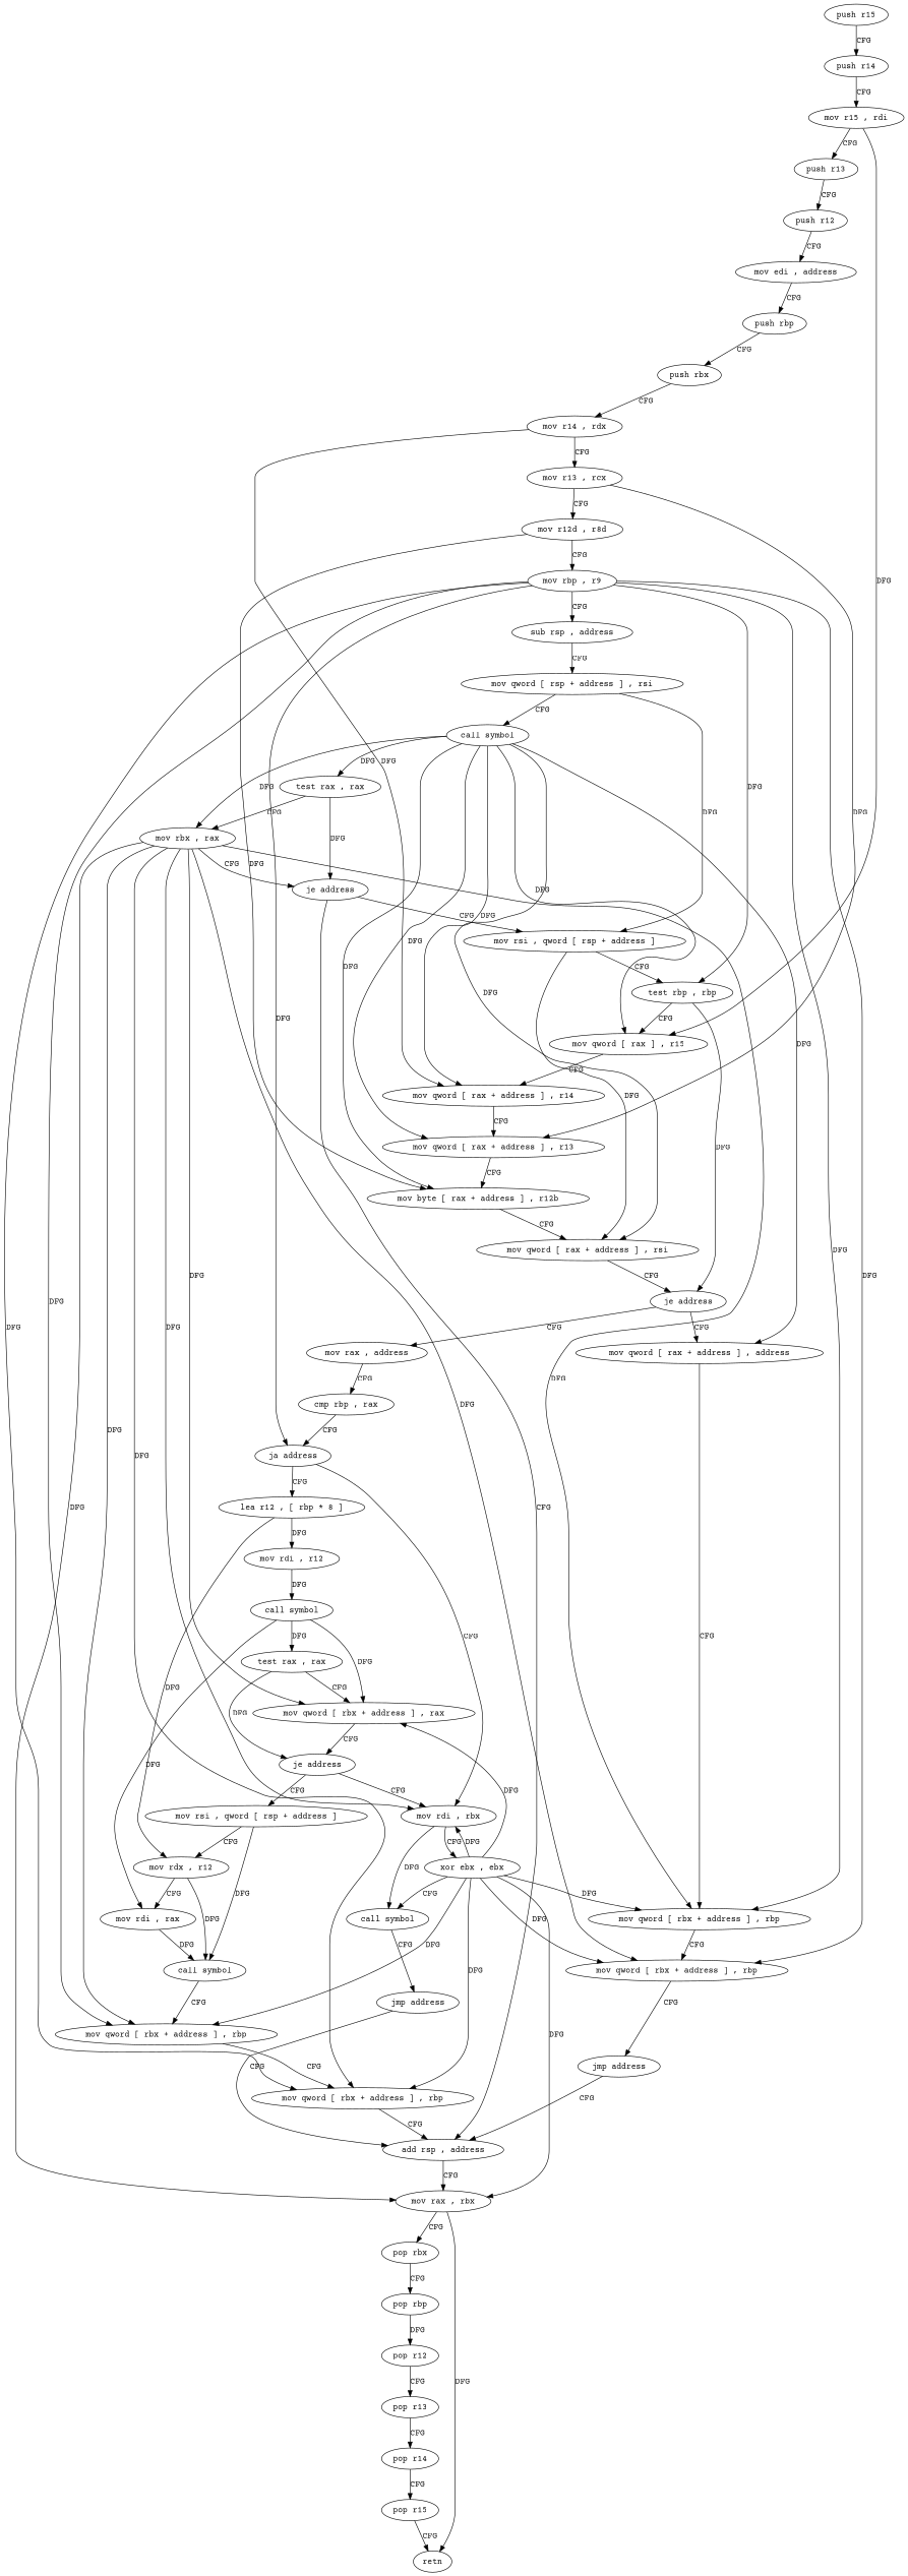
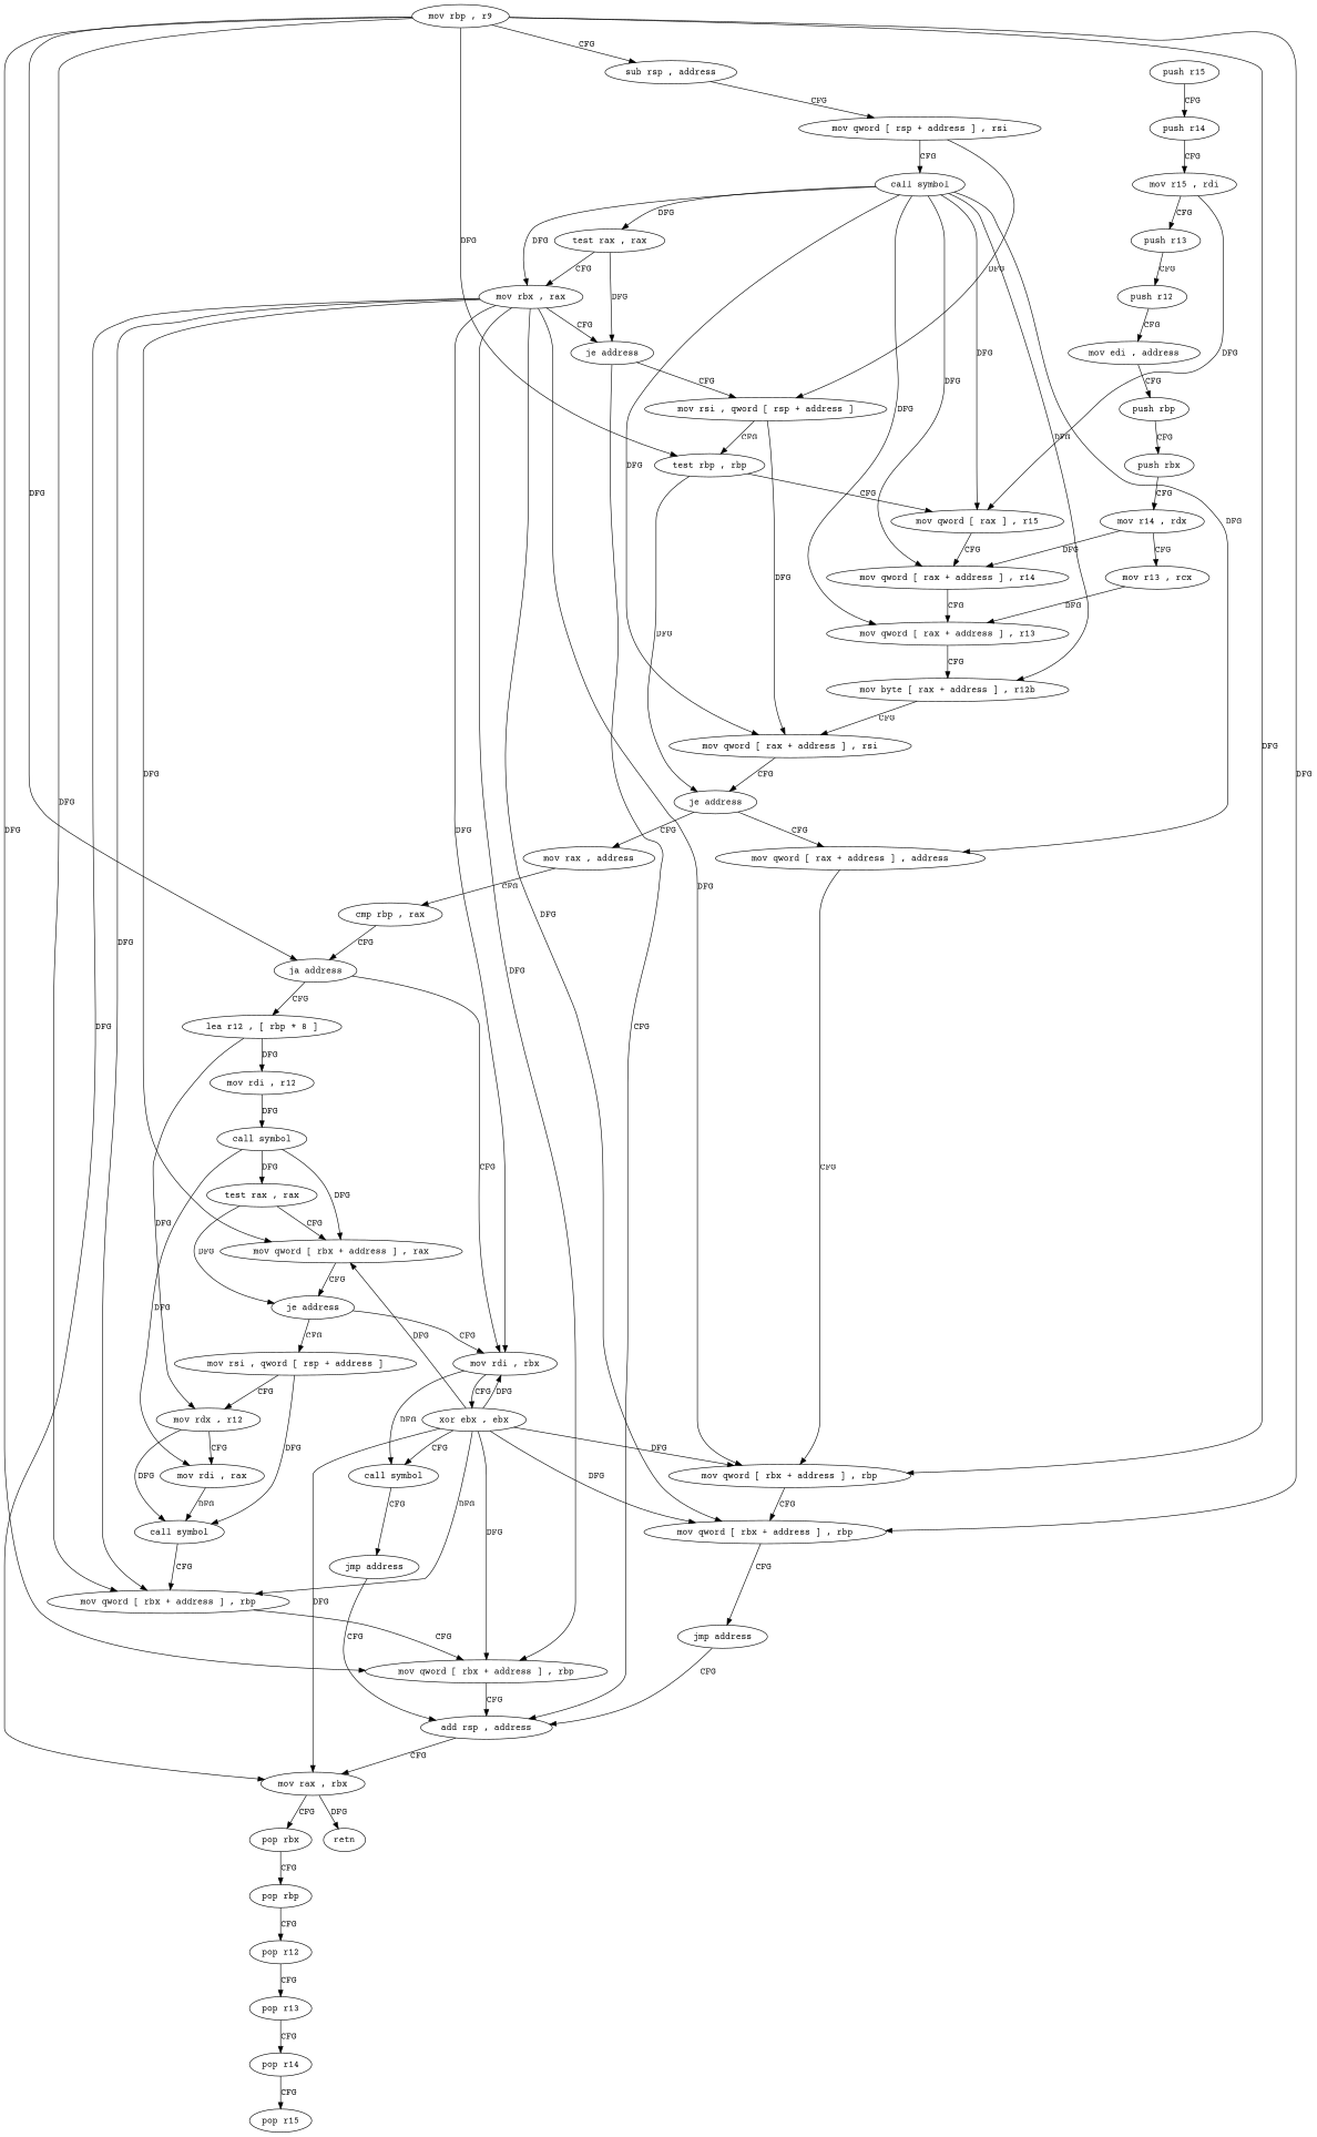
  digraph {
    fontname="Courier Prime"
    node [fontname="Courier Prime"]
    edge [fontname="Courier Prime"]
    n1 [label="push r15"]
    n2 [label="push r14"]
    n3 [label="mov r15 , rdi"]
    n4 [label="push r13"]
    n5 [label="mov qword [ rax ] , r15"]
    n6 [label="push r12"]
    n7 [label="mov qword [ rax + address ] , r14"]
    n8 [label="mov edi , address"]
    n9 [label="push rbp"]
    n10 [label="push rbx"]
    n11 [label="mov r14 , rdx"]
    n12 [label="mov r13 , rcx"]
-   n13 [label="mov r12d , r8d"]
    n14 [label="mov qword [ rax + address ] , r13"]
    n15 [label="mov rbp , r9"]
    n16 [label="mov byte [ rax + address ] , r12b"]
    n17 [label="sub rsp , address"]
    n18 [label="test rbp , rbp"]
    n19 [label="mov qword [ rbx + address ] , rbp"]
    n20 [label="mov qword [ rbx + address ] , rbp"]
    n21 [label="ja address"]
    n22 [label="mov qword [ rbx + address ] , rbp"]
    n23 [label="mov qword [ rbx + address ] , rbp"]
    n24 [label="mov qword [ rax + address ] , rsi"]
    n25 [label="mov qword [ rsp + address ] , rsi"]
    n26 [label="je address"]
    n27 [label="jmp address"]
    n28 [label="lea r12 , [ rbp * 8 ]"]
    n29 [label="mov rdi , rbx"]
    n30 [label="mov rdi , r12"]
    n31 [label="mov rdx , r12"]
    n32 [label="add rsp , address"]
    n33 [label="call symbol"]
    n34 [label="mov rsi , qword [ rsp + address ]"]
    n35 [label="test rax , rax"]
    n36 [label="mov rbx , rax"]
    n37 [label="mov qword [ rax + address ] , address"]
    n38 [label="je address"]
    n39 [label="mov rax , rbx"]
    n40 [label="mov qword [ rbx + address ] , rax"]
    n41 [label="pop rbx"]
    n42 [label=retn]
    n43 [label="xor ebx , ebx"]
    n44 [label="call symbol"]
    n45 [label="je address"]
    n46 [label="pop rbp"]
    n47 [label="pop r12"]
    n48 [label="pop r13"]
    n49 [label="pop r14"]
    n50 [label="pop r15"]
    n51 [label="mov rax , address"]
    n52 [label="cmp rbp , rax"]
    n53 [label="jmp address"]
    n54 [label="call symbol"]
    n55 [label="mov rdi , rax"]
    n56 [label="call symbol"]
    n57 [label="test rax , rax"]
    n58 [label="mov rsi , qword [ rsp + address ]"]
    n1 -> n2 [label=CFG]
    n2 -> n3 [label=CFG]
    n3 -> n4 [label=CFG]
    n3 -> n5 [label=DFG]
    n4 -> n6 [label=CFG]
    n5 -> n7 [label=CFG]
    n6 -> n8 [label=CFG]
    n7 -> n14 [label=CFG]
    n8 -> n9 [label=CFG]
    n9 -> n10 [label=CFG]
    n10 -> n11 [label=CFG]
    n11 -> n7 [label=DFG]
    n11 -> n12 [label=CFG]
-   n12 -> n13 [label=CFG]
    n12 -> n14 [label=DFG]
-   n13 -> n15 [label=CFG]
-   n13 -> n16 [label=DFG]
    n14 -> n16 [label=CFG]
    n15 -> n17 [label=CFG]
    n15 -> n18 [label=DFG]
    n15 -> n19 [label=DFG]
    n15 -> n20 [label=DFG]
    n15 -> n21 [label=DFG]
    n15 -> n22 [label=DFG]
    n15 -> n23 [label=DFG]
    n16 -> n24 [label=CFG]
    n17 -> n25 [label=CFG]
    n18 -> n5 [label=CFG]
    n18 -> n26 [label=DFG]
    n19 -> n20 [label=CFG]
    n20 -> n27 [label=CFG]
    n21 -> n28 [label=CFG]
    n21 -> n29 [label=CFG]
    n22 -> n23 [label=CFG]
    n23 -> n32 [label=CFG]
    n24 -> n26 [label=CFG]
    n25 -> n33 [label=CFG]
    n25 -> n34 [label=DFG]
    n26 -> n37 [label=CFG]
    n26 -> n51 [label=CFG]
    n27 -> n32 [label=CFG]
    n28 -> n30 [label=DFG]
    n28 -> n31 [label=DFG]
    n29 -> n43 [label=CFG]
    n29 -> n44 [label=DFG]
    n30 -> n54 [label=DFG]
    n31 -> n55 [label=CFG]
    n31 -> n56 [label=DFG]
    n32 -> n39 [label=CFG]
    n33 -> n5 [label=DFG]
    n33 -> n7 [label=DFG]
    n33 -> n14 [label=DFG]
    n33 -> n16 [label=DFG]
    n33 -> n24 [label=DFG]
    n33 -> n35 [label=DFG]
    n33 -> n36 [label=DFG]
    n33 -> n37 [label=DFG]
    n34 -> n18 [label=CFG]
    n34 -> n24 [label=DFG]
    n35 -> n36 [label=CFG]
    n35 -> n38 [label=DFG]
    n36 -> n19 [label=DFG]
    n36 -> n20 [label=DFG]
    n36 -> n22 [label=DFG]
    n36 -> n23 [label=DFG]
    n36 -> n29 [label=DFG]
    n36 -> n38 [label=CFG]
    n36 -> n39 [label=DFG]
    n36 -> n40 [label=DFG]
    n37 -> n19 [label=CFG]
    n38 -> n32 [label=CFG]
    n38 -> n34 [label=CFG]
    n39 -> n41 [label=CFG]
    n39 -> n42 [label=DFG]
    n40 -> n45 [label=CFG]
    n41 -> n46 [label=CFG]
    n43 -> n19 [label=DFG]
    n43 -> n20 [label=DFG]
    n43 -> n22 [label=DFG]
    n43 -> n23 [label=DFG]
    n43 -> n29 [label=DFG]
    n43 -> n39 [label=DFG]
    n43 -> n40 [label=DFG]
    n43 -> n44 [label=CFG]
    n44 -> n53 [label=CFG]
    n45 -> n29 [label=CFG]
    n45 -> n58 [label=CFG]
-   n46 -> n47 [label=DFG]
+   n46 -> n47 [label=CFG]
    n47 -> n48 [label=CFG]
    n48 -> n49 [label=CFG]
    n49 -> n50 [label=CFG]
-   n50 -> n42 [label=CFG]
    n51 -> n52 [label=CFG]
    n52 -> n21 [label=CFG]
    n53 -> n32 [label=CFG]
    n54 -> n40 [label=DFG]
    n54 -> n55 [label=DFG]
    n54 -> n57 [label=DFG]
    n55 -> n56 [label=DFG]
    n56 -> n22 [label=CFG]
    n57 -> n40 [label=CFG]
    n57 -> n45 [label=DFG]
    n58 -> n31 [label=CFG]
    n58 -> n56 [label=DFG]
  }
